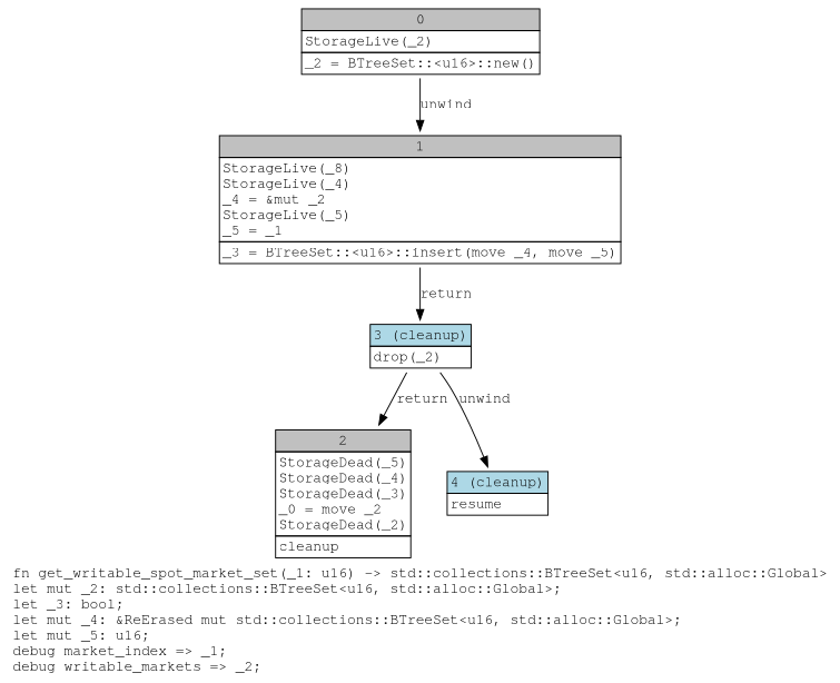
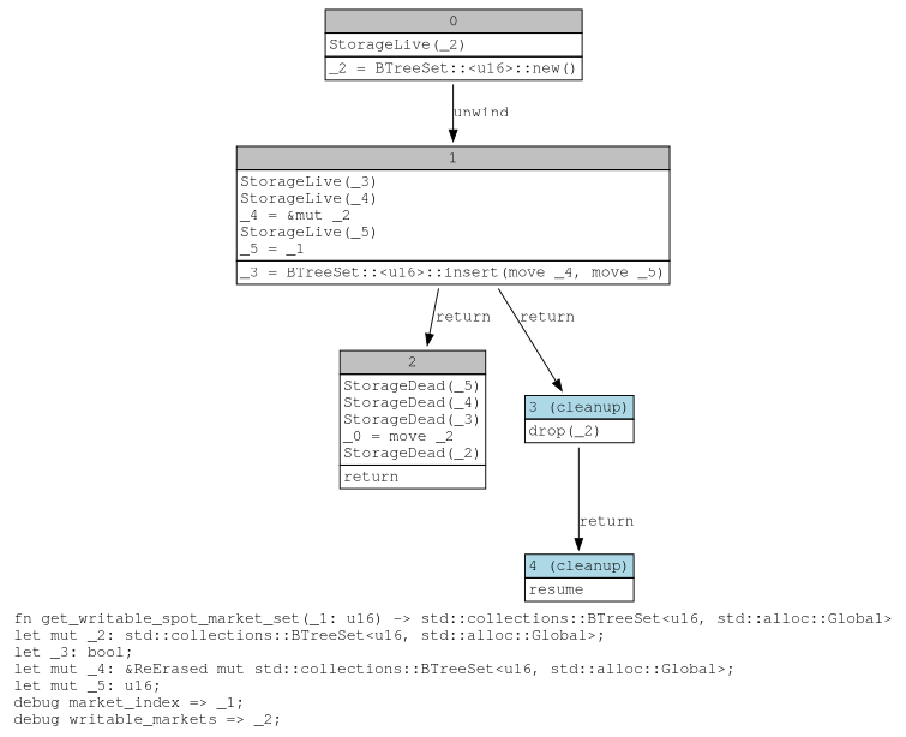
  digraph {
    fontname="Courier, monospace"
    label=<fn get_writable_spot_market_set(_1: u16) -&gt; std::collections::BTreeSet&lt;u16, std::alloc::Global&gt;<br align="left"/>let mut _2: std::collections::BTreeSet&lt;u16, std::alloc::Global&gt;;<br align="left"/>let _3: bool;<br align="left"/>let mut _4: &amp;ReErased mut std::collections::BTreeSet&lt;u16, std::alloc::Global&gt;;<br align="left"/>let mut _5: u16;<br align="left"/>debug market_index =&gt; _1;<br align="left"/>debug writable_markets =&gt; _2;<br align="left"/>>
    node [fontname="Courier, monospace" shape=none]
    edge [fontname="Courier, monospace"]
    n1 [label=<<table border="0" cellborder="1" cellspacing="0"><tr><td bgcolor="gray" align="center" colspan="1">0</td></tr><tr><td align="left" balign="left">StorageLive(_2)<br/></td></tr><tr><td align="left">_2 = BTreeSet::&lt;u16&gt;::new()</td></tr></table>>]
-   n2 [label=<<table border="0" cellborder="1" cellspacing="0"><tr><td bgcolor="gray" align="center" colspan="1">1</td></tr><tr><td align="left" balign="left">StorageLive(_8)<br/>StorageLive(_4)<br/>_4 = &amp;mut _2<br/>StorageLive(_5)<br/>_5 = _1<br/></td></tr><tr><td align="left">_3 = BTreeSet::&lt;u16&gt;::insert(move _4, move _5)</td></tr></table>>]
-   n3 [label=<<table border="0" cellborder="1" cellspacing="0"><tr><td bgcolor="gray" align="center" colspan="1">2</td></tr><tr><td align="left" balign="left">StorageDead(_5)<br/>StorageDead(_4)<br/>StorageDead(_3)<br/>_0 = move _2<br/>StorageDead(_2)<br/></td></tr><tr><td align="left">cleanup</td></tr></table>>]
+   n2 [label=<<table border="0" cellborder="1" cellspacing="0"><tr><td bgcolor="gray" align="center" colspan="1">1</td></tr><tr><td align="left" balign="left">StorageLive(_3)<br/>StorageLive(_4)<br/>_4 = &amp;mut _2<br/>StorageLive(_5)<br/>_5 = _1<br/></td></tr><tr><td align="left">_3 = BTreeSet::&lt;u16&gt;::insert(move _4, move _5)</td></tr></table>>]
+   n3 [label=<<table border="0" cellborder="1" cellspacing="0"><tr><td bgcolor="gray" align="center" colspan="1">2</td></tr><tr><td align="left" balign="left">StorageDead(_5)<br/>StorageDead(_4)<br/>StorageDead(_3)<br/>_0 = move _2<br/>StorageDead(_2)<br/></td></tr><tr><td align="left">return</td></tr></table>>]
    n4 [label=<<table border="0" cellborder="1" cellspacing="0"><tr><td bgcolor="lightblue" align="center" colspan="1">3 (cleanup)</td></tr><tr><td align="left">drop(_2)</td></tr></table>>]
    n5 [label=<<table border="0" cellborder="1" cellspacing="0"><tr><td bgcolor="lightblue" align="center" colspan="1">4 (cleanup)</td></tr><tr><td align="left">resume</td></tr></table>>]
    n1 -> n2 [label=unwind]
-   n4 -> n3 [label=return]
+   n2 -> n3 [label=return]
    n2 -> n4 [label=return]
-   n4 -> n5 [label=unwind]
+   n4 -> n5 [label=return]
  }
